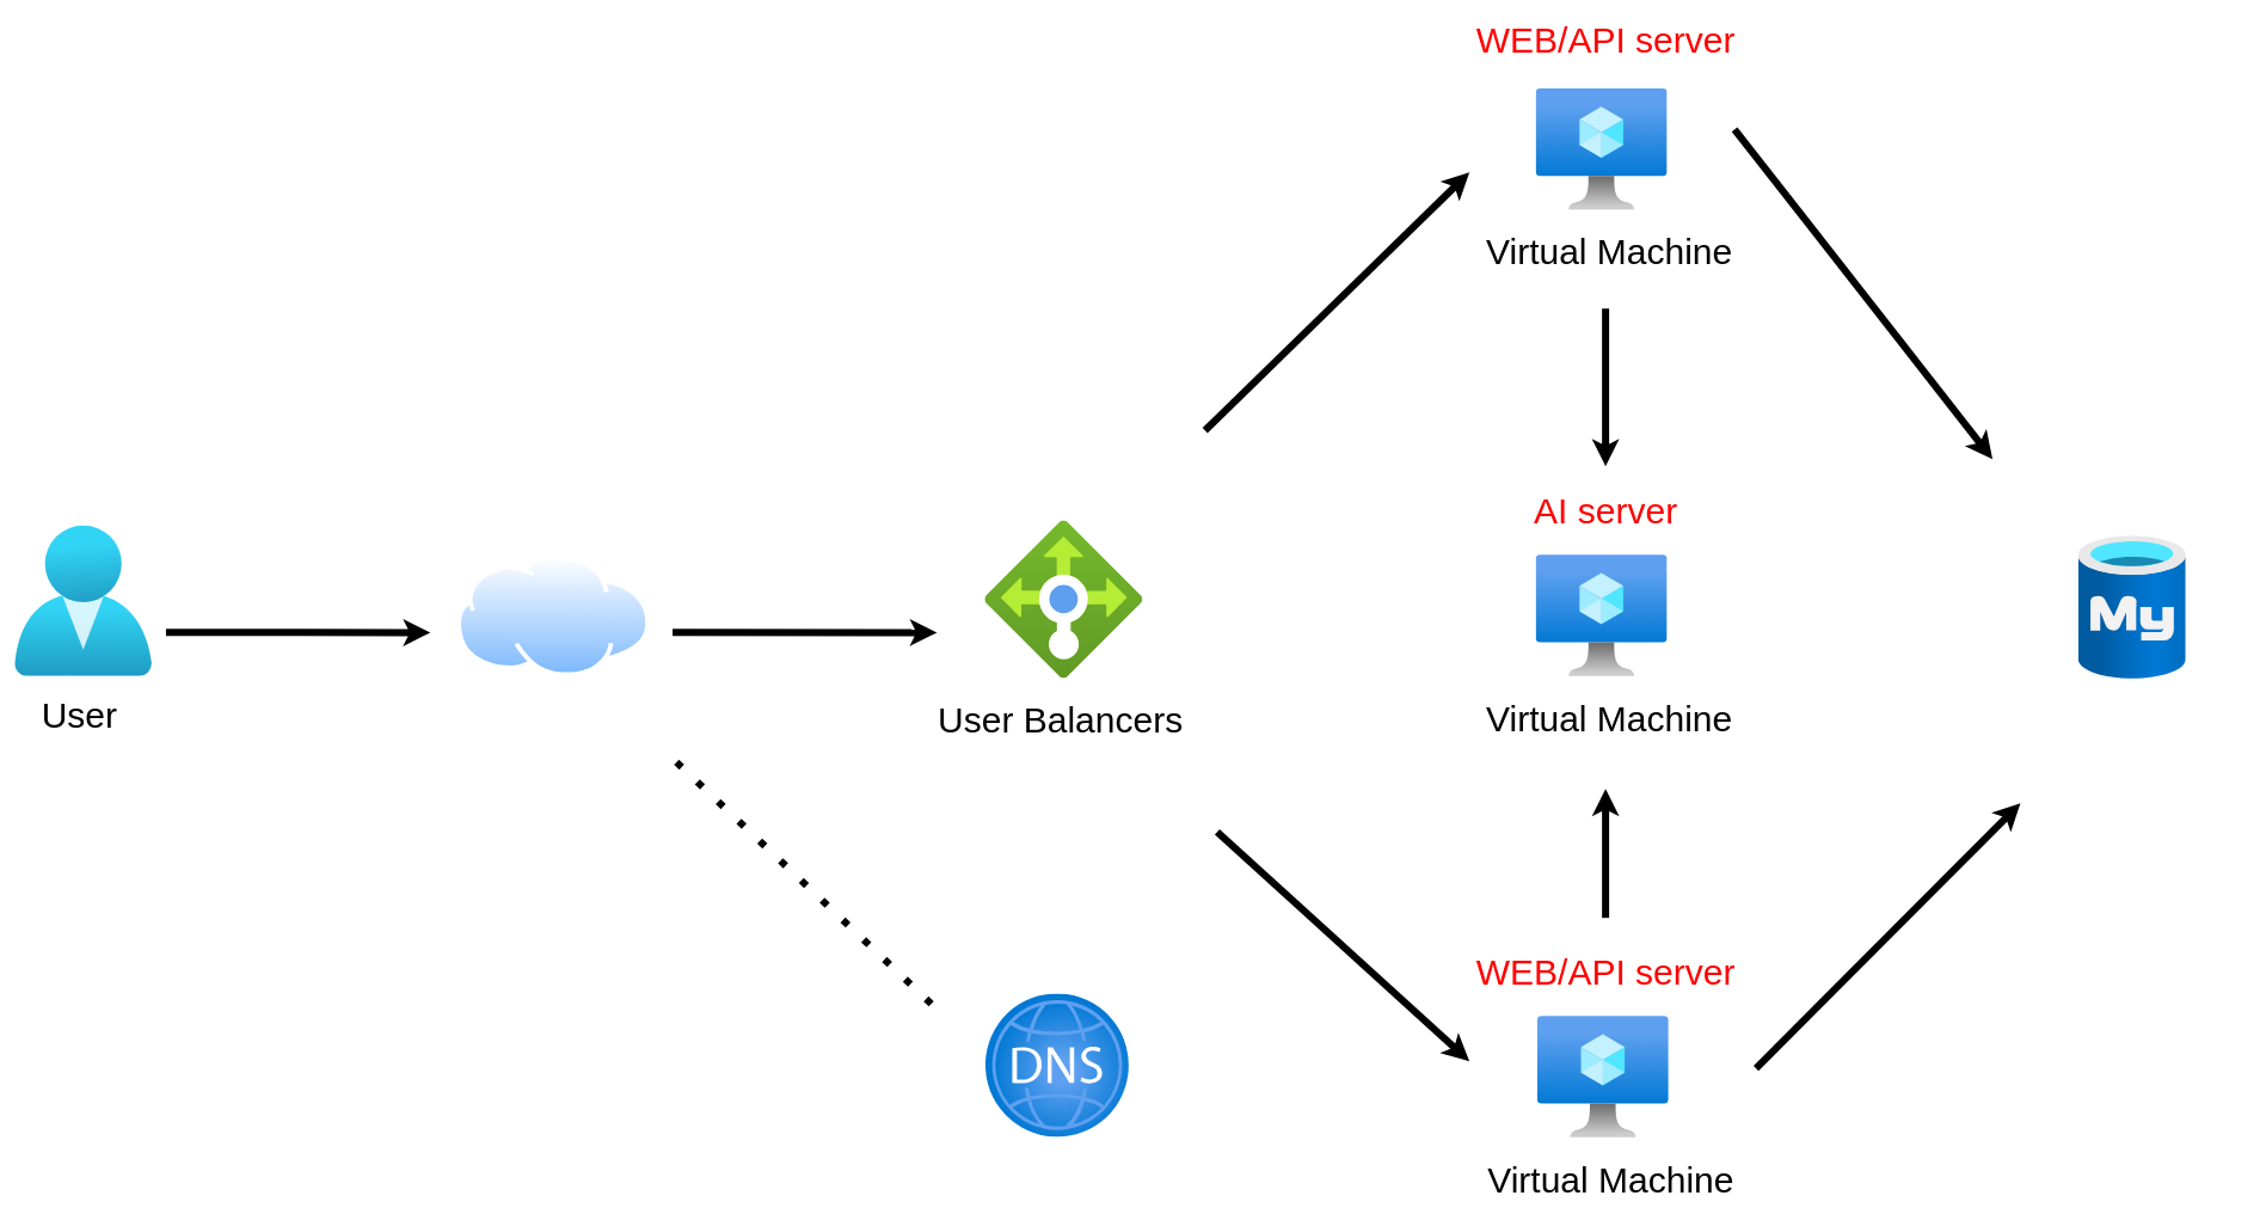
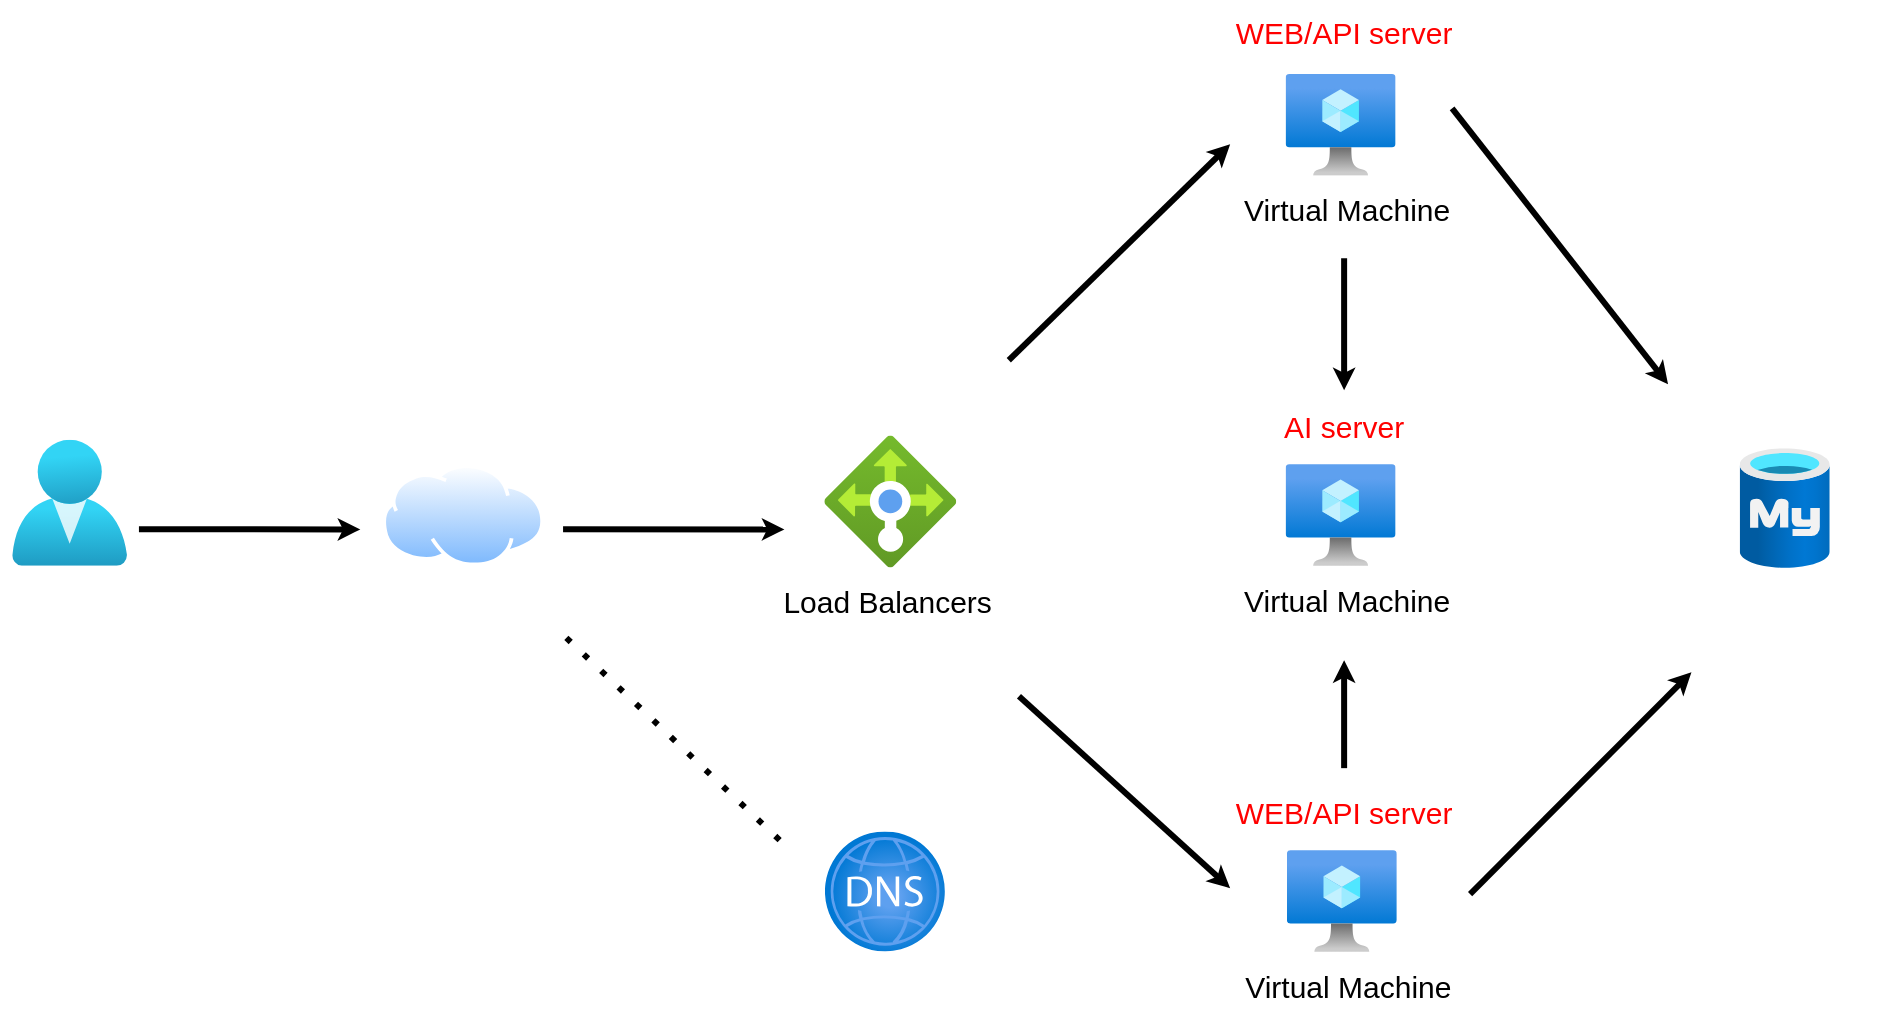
  <mxCell id="0" />
  <mxCell id="1" parent="0" />
  <mxCell id="2" value="" style="edgeStyle=none;html=1;fontColor=#FF0000;" parent="1" target="4" edge="1"><mxGeometry relative="1" as="geometry"><mxPoint x="675.21" y="902" as="sourcePoint" /></mxGeometry></mxCell>
  <mxCell id="3" value="" style="group" parent="1" vertex="1" connectable="0"><mxGeometry x="637" y="774" width="269.84" height="262" as="geometry" /></mxCell>
  <mxCell id="4" value="" style="aspect=fixed;perimeter=ellipsePerimeter;html=1;align=center;shadow=0;dashed=0;spacingTop=3;image;image=img/lib/active_directory/internet_cloud.svg;fontColor=#FF0000;" parent="3" vertex="1"><mxGeometry width="269.84" height="170" as="geometry" /></mxCell>
  <mxCell id="5" value="" style="group" parent="1" vertex="1" connectable="0"><mxGeometry x="1299" y="726" width="360" height="313" as="geometry" /></mxCell>
  <mxCell id="6" value="" style="aspect=fixed;html=1;points=[];align=center;image;fontSize=12;image=img/lib/azure2/networking/Load_Balancers.svg;" parent="5" vertex="1"><mxGeometry x="75" width="220" height="220" as="geometry" /></mxCell>
- <mxCell id="7" value="&lt;div style=&quot;text-align: left; font-size: 50px;&quot;&gt;&lt;span style=&quot;font-size: 50px; color: rgb(0, 0, 0);&quot;&gt;User Balancers&lt;/span&gt;&lt;/div&gt;" style="text;html=1;resizable=0;autosize=1;align=center;verticalAlign=middle;points=[];fillColor=none;strokeColor=none;rounded=0;fontSize=50;" parent="5" vertex="1"><mxGeometry y="243" width="360" height="70" as="geometry" /></mxCell>
+ <mxCell id="7" value="&lt;div style=&quot;text-align: left; font-size: 50px;&quot;&gt;&lt;span style=&quot;font-size: 50px; color: rgb(0, 0, 0);&quot;&gt;Load Balancers&lt;/span&gt;&lt;/div&gt;" style="text;html=1;resizable=0;autosize=1;align=center;verticalAlign=middle;points=[];fillColor=none;strokeColor=none;rounded=0;fontSize=50;" parent="5" vertex="1"><mxGeometry y="243" width="360" height="70" as="geometry" /></mxCell>
  <mxCell id="8" value="" style="group" parent="1" vertex="1" connectable="0"><mxGeometry x="1344" y="1386" width="270" height="290" as="geometry" /></mxCell>
  <mxCell id="9" value="" style="aspect=fixed;html=1;points=[];align=center;image;fontSize=12;image=img/lib/azure2/networking/DNS_Zones.svg;" parent="8" vertex="1"><mxGeometry x="31" width="200" height="200" as="geometry" /></mxCell>
  <mxCell id="10" value="" style="group" parent="1" vertex="1" connectable="0"><mxGeometry x="2065" y="123" width="360" height="263" as="geometry" /></mxCell>
  <mxCell id="11" value="" style="aspect=fixed;html=1;points=[];align=center;image;fontSize=12;image=img/lib/azure2/compute/Virtual_Machine.svg;" parent="10" vertex="1"><mxGeometry x="78" width="183.28" height="170" as="geometry" /></mxCell>
  <mxCell id="12" value="&lt;div style=&quot;text-align: left; font-size: 50px;&quot;&gt;&lt;span style=&quot;font-size: 50px; color: rgb(0, 0, 0);&quot;&gt;Virtual Machine&lt;/span&gt;&lt;/div&gt;" style="text;html=1;resizable=0;autosize=1;align=center;verticalAlign=middle;points=[];fillColor=none;strokeColor=none;rounded=0;fontSize=50;" parent="10" vertex="1"><mxGeometry y="193" width="360" height="70" as="geometry" /></mxCell>
  <mxCell id="13" value="" style="group" parent="1" vertex="1" connectable="0"><mxGeometry x="2770" y="747" width="370" height="348" as="geometry" /></mxCell>
  <mxCell id="14" value="" style="aspect=fixed;html=1;points=[];align=center;image;fontSize=12;image=img/lib/azure2/databases/Azure_Database_MySQL_Server.svg;" parent="13" vertex="1"><mxGeometry x="130" width="150" height="200" as="geometry" /></mxCell>
  <mxCell id="15" value="" style="group" parent="1" vertex="1" connectable="0"><mxGeometry x="2067" y="1417" width="360" height="263" as="geometry" /></mxCell>
  <mxCell id="16" value="" style="aspect=fixed;html=1;points=[];align=center;image;fontSize=12;image=img/lib/azure2/compute/Virtual_Machine.svg;" parent="15" vertex="1"><mxGeometry x="78" width="183.28" height="170" as="geometry" /></mxCell>
  <mxCell id="17" value="&lt;div style=&quot;text-align: left; font-size: 50px;&quot;&gt;&lt;span style=&quot;font-size: 50px; color: rgb(0, 0, 0);&quot;&gt;Virtual Machine&lt;/span&gt;&lt;/div&gt;" style="text;html=1;resizable=0;autosize=1;align=center;verticalAlign=middle;points=[];fillColor=none;strokeColor=none;rounded=0;fontSize=50;" parent="15" vertex="1"><mxGeometry y="193" width="360" height="70" as="geometry" /></mxCell>
  <mxCell id="18" value="" style="group" parent="1" vertex="1" connectable="0"><mxGeometry x="2065" y="773.5" width="360" height="263" as="geometry" /></mxCell>
  <mxCell id="19" value="" style="aspect=fixed;html=1;points=[];align=center;image;fontSize=12;image=img/lib/azure2/compute/Virtual_Machine.svg;" parent="18" vertex="1"><mxGeometry x="78" width="183.28" height="170" as="geometry" /></mxCell>
  <mxCell id="20" value="&lt;div style=&quot;text-align: left; font-size: 50px;&quot;&gt;&lt;span style=&quot;font-size: 50px; color: rgb(0, 0, 0);&quot;&gt;Virtual Machine&lt;/span&gt;&lt;/div&gt;" style="text;html=1;resizable=0;autosize=1;align=center;verticalAlign=middle;points=[];fillColor=none;strokeColor=none;rounded=0;fontSize=50;" parent="18" vertex="1"><mxGeometry y="193" width="360" height="70" as="geometry" /></mxCell>
  <mxCell id="21" value="" style="endArrow=none;dashed=1;html=1;dashPattern=1 3;strokeWidth=10;fontSize=50;strokeColor=#000000;" parent="1" edge="1"><mxGeometry width="50" height="50" relative="1" as="geometry"><mxPoint x="1299" y="1400" as="sourcePoint" /><mxPoint x="930" y="1050" as="targetPoint" /></mxGeometry></mxCell>
  <mxCell id="22" value="" style="endArrow=classic;html=1;fontSize=50;strokeColor=#000000;strokeWidth=10;" parent="1" edge="1"><mxGeometry width="50" height="50" relative="1" as="geometry"><mxPoint x="231" y="881.75" as="sourcePoint" /><mxPoint x="600" y="882" as="targetPoint" /></mxGeometry></mxCell>
  <mxCell id="23" value="" style="endArrow=classic;html=1;fontSize=50;strokeColor=#000000;strokeWidth=10;" parent="1" edge="1"><mxGeometry width="50" height="50" relative="1" as="geometry"><mxPoint x="938" y="881.75" as="sourcePoint" /><mxPoint x="1307" y="882" as="targetPoint" /></mxGeometry></mxCell>
  <mxCell id="24" value="&lt;font style=&quot;font-size: 50px&quot;&gt;AI server&lt;/font&gt;" style="text;html=1;resizable=0;autosize=1;align=center;verticalAlign=middle;points=[];fillColor=none;strokeColor=none;rounded=0;fontSize=50;fontColor=#FF0000;" parent="1" vertex="1"><mxGeometry x="2130" y="677" width="220" height="70" as="geometry" /></mxCell>
  <mxCell id="25" value="" style="group" parent="1" vertex="1" connectable="0"><mxGeometry x="20" y="733" width="192" height="300" as="geometry" /></mxCell>
  <mxCell id="26" value="" style="aspect=fixed;html=1;points=[];align=center;image;fontSize=12;image=img/lib/azure2/identity/Users.svg;" parent="25" vertex="1"><mxGeometry width="192" height="210" as="geometry" /></mxCell>
- <mxCell id="27" value="&lt;font color=&quot;#000000&quot; style=&quot;font-size: 50px;&quot;&gt;User&lt;/font&gt;" style="text;html=1;resizable=0;autosize=1;align=center;verticalAlign=middle;points=[];fillColor=none;strokeColor=none;rounded=0;fontSize=50;" parent="25" vertex="1"><mxGeometry x="30" y="230" width="120" height="70" as="geometry" /></mxCell>
  <mxCell id="28" value="&lt;font style=&quot;font-size: 50px&quot;&gt;WEB/API server&lt;/font&gt;" style="text;html=1;resizable=0;autosize=1;align=center;verticalAlign=middle;points=[];fillColor=none;strokeColor=none;rounded=0;fontSize=50;fontColor=#FF0000;" parent="1" vertex="1"><mxGeometry x="2050" y="1320" width="380" height="70" as="geometry" /></mxCell>
  <mxCell id="29" value="&lt;font style=&quot;font-size: 50px&quot;&gt;WEB/API server&lt;/font&gt;" style="text;html=1;resizable=0;autosize=1;align=center;verticalAlign=middle;points=[];fillColor=none;strokeColor=none;rounded=0;fontSize=50;fontColor=#FF0000;" parent="1" vertex="1"><mxGeometry x="2050" y="20" width="380" height="70" as="geometry" /></mxCell>
  <mxCell id="30" value="" style="endArrow=classic;html=1;fontSize=50;strokeColor=#000000;strokeWidth=10;" parent="1" edge="1"><mxGeometry width="50" height="50" relative="1" as="geometry"><mxPoint x="1681" y="600" as="sourcePoint" /><mxPoint x="2050" y="240" as="targetPoint" /></mxGeometry></mxCell>
  <mxCell id="31" value="" style="endArrow=classic;html=1;fontSize=50;strokeColor=#000000;strokeWidth=10;" parent="1" edge="1"><mxGeometry width="50" height="50" relative="1" as="geometry"><mxPoint x="1698" y="1160" as="sourcePoint" /><mxPoint x="2050" y="1480" as="targetPoint" /></mxGeometry></mxCell>
  <mxCell id="32" value="" style="endArrow=classic;html=1;fontSize=50;strokeColor=#000000;strokeWidth=10;" parent="1" edge="1"><mxGeometry width="50" height="50" relative="1" as="geometry"><mxPoint x="2240" y="430" as="sourcePoint" /><mxPoint x="2240" y="650" as="targetPoint" /></mxGeometry></mxCell>
  <mxCell id="33" value="" style="endArrow=classic;html=1;fontSize=50;strokeColor=#000000;strokeWidth=10;" parent="1" edge="1"><mxGeometry width="50" height="50" relative="1" as="geometry"><mxPoint x="2240" y="1280" as="sourcePoint" /><mxPoint x="2240" y="1100" as="targetPoint" /></mxGeometry></mxCell>
  <mxCell id="34" value="" style="endArrow=classic;html=1;fontSize=50;strokeColor=#000000;strokeWidth=10;" parent="1" edge="1"><mxGeometry width="50" height="50" relative="1" as="geometry"><mxPoint x="2450" y="1490" as="sourcePoint" /><mxPoint x="2819" y="1120" as="targetPoint" /></mxGeometry></mxCell>
  <mxCell id="35" value="" style="endArrow=classic;html=1;fontSize=50;strokeColor=#000000;strokeWidth=10;" parent="1" edge="1"><mxGeometry width="50" height="50" relative="1" as="geometry"><mxPoint x="2420" y="180" as="sourcePoint" /><mxPoint x="2780" y="640" as="targetPoint" /></mxGeometry></mxCell>
